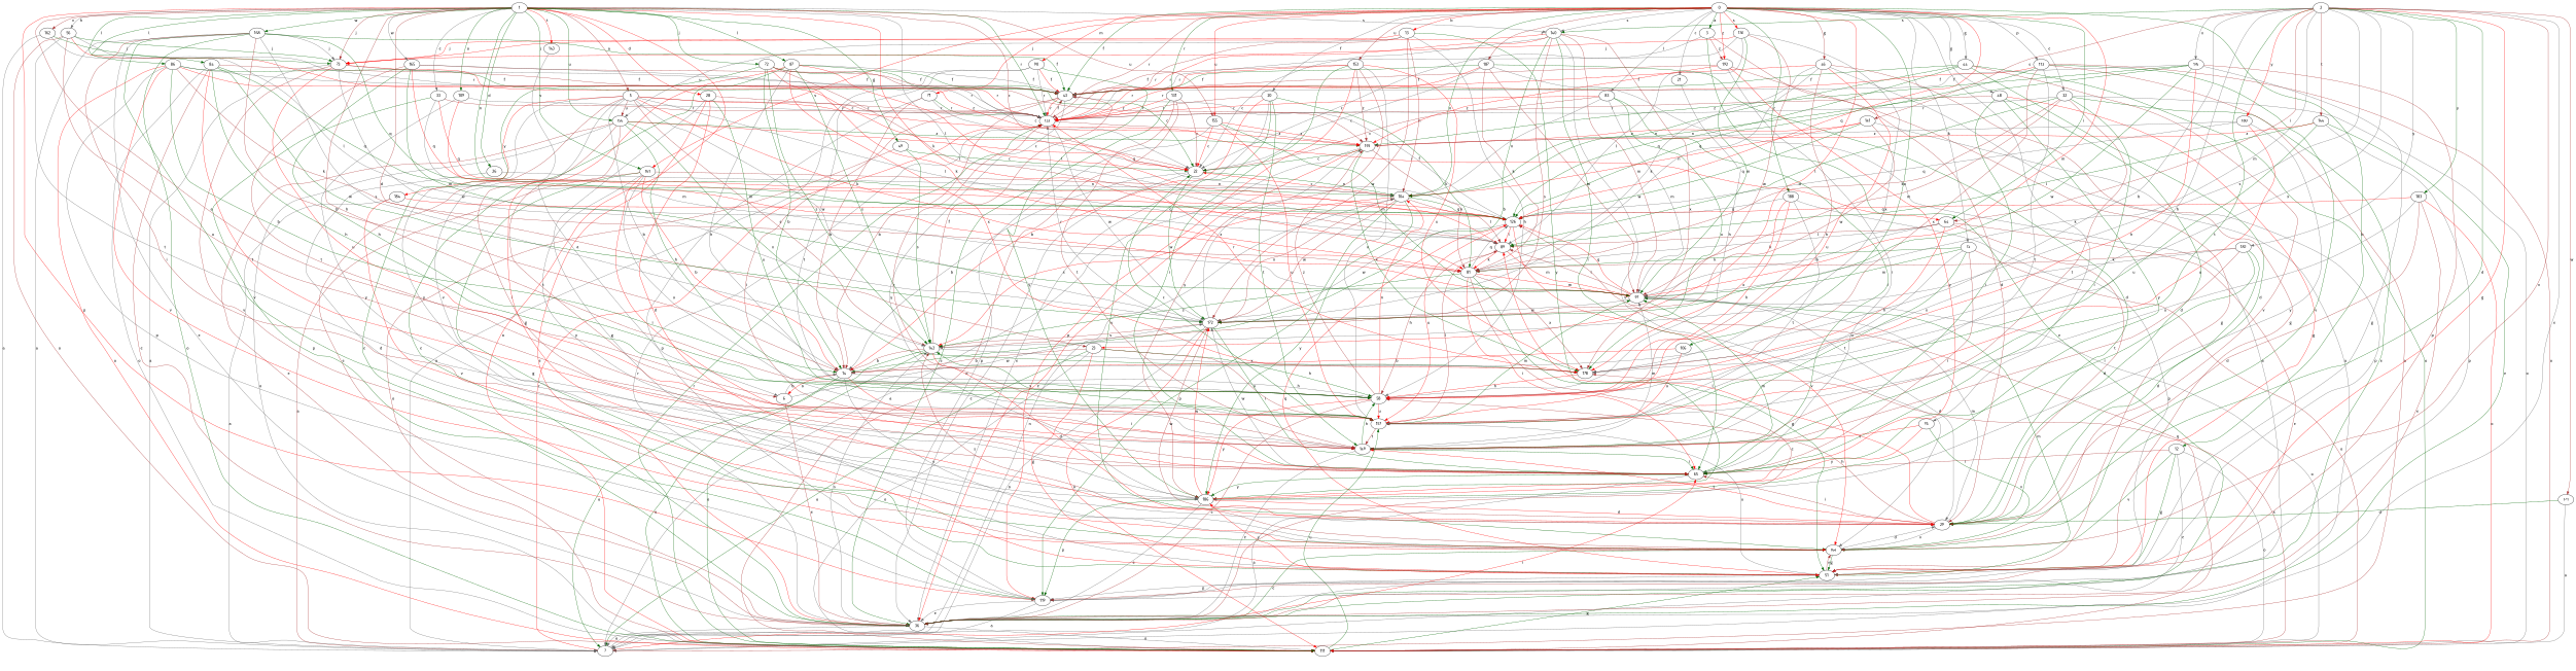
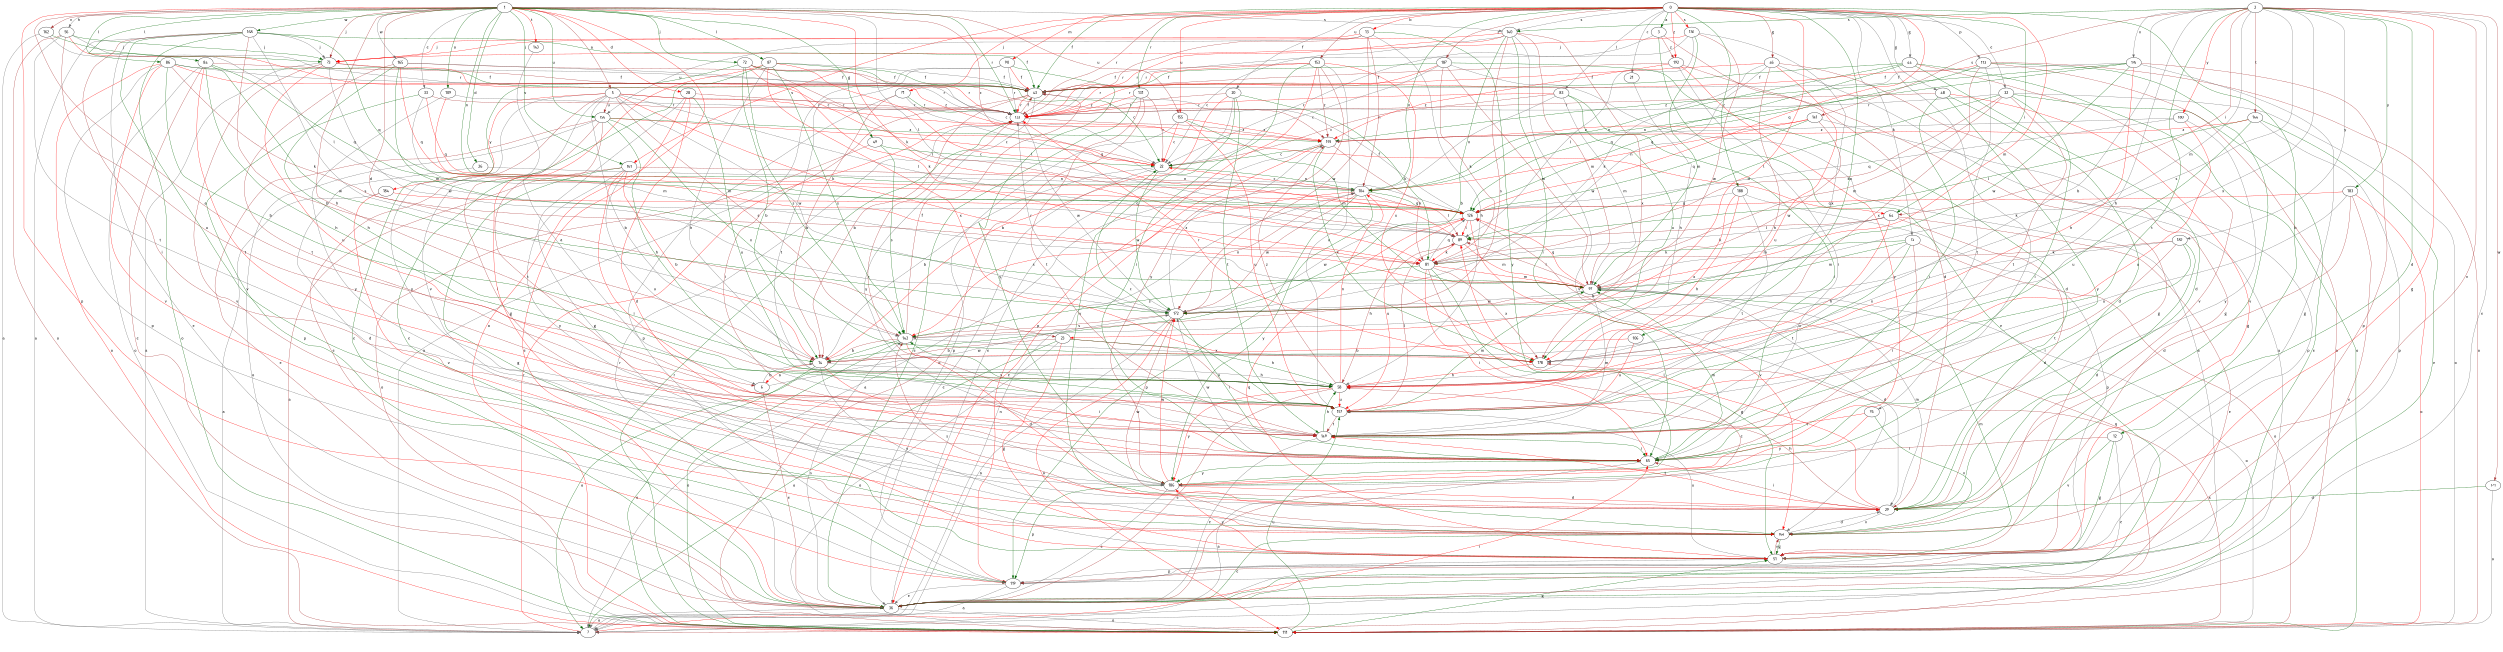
  strict digraph {
    fontname="Fira Sans"
    node [fontname="Fira Sans"]
    edge [color=gray40 fontname="Fira Sans"]
    0
    3
    12
    13
    21
    23
    32
    n8 [label=20]
    43
    44
    46
    48
    64
    71
    74
    76
    83
    90
    97
    104
    106
    113
    126
    131
    133
    136
    140
    153
    155
    161
    187
    188
    192
    22
    29
    36
    111
    51
    164
    65
    58
    73
    156
    172
    186
    14
    7
    157
    81
    89
    149
    119
    178
    142
    193
    1
    5
    6
    26
    28
    33
    49
    56
    72
    84
    86
    87
    109
    143
    162
    165
    168
    184
    2
    141
    144
    171
    176
    180
    182
    183
    0 -> 3 [color=darkgreen label=a]
    0 -> 12 [color=darkgreen label=b]
    0 -> 13 [color=red label=b]
    0 -> 21 [label=c]
    0 -> 23 [color=red label=d]
    0 -> 32 [label=e]
    0 -> n8 [label=f]
    0 -> 43 [color=darkgreen label=f]
    0 -> 44 [label=g]
    0 -> 46 [color=brown label=g]
    0 -> 48 [label=g]
    0 -> 64 [color=darkgreen label=i]
    0 -> 71 [color=red label=j]
    0 -> 74 [label=k]
    0 -> 76 [label=k]
    0 -> 83 [label=l]
    0 -> 90 [color=red label=m]
    0 -> 97 [color=red label=m]
    0 -> 104 [color=darkgreen label=n]
    0 -> 106 [color=darkgreen label=o]
    0 -> 113 [label=p]
    0 -> 126 [color=red label=q]
    0 -> 131 [color=darkgreen label=r]
    0 -> 133 [color=brown label=r]
    0 -> 136 [color=red label=s]
    0 -> 140 [label=s]
    0 -> 153 [color=brown label=u]
    0 -> 155 [color=red label=u]
    0 -> 161 [color=red label=v]
    0 -> 187 [color=brown label=z]
    0 -> 188 [color=darkgreen label=z]
    0 -> 192 [color=red label=z]
    3 -> 192 [color=brown label=z]
    3 -> 22 [label=c]
    3 -> 29 [color=brown label=d]
    3 -> 36 [color=darkgreen label=e]
    12 -> 36 [label=e]
-   12 -> 111 [label=o]
    12 -> 51 [color=darkgreen label=g]
    12 -> 164 [color=darkgreen label=v]
    12 -> 65 [color=brown label=i]
    13 -> 104 [color=brown label=n]
    13 -> 133 [color=brown label=r]
    13 -> 58 [label=h]
    13 -> 73 [color=red label=j]
    13 -> 156 [label=u]
    13 -> 172 [color=brown label=w]
    13 -> 186 [color=darkgreen label=y]
    21 -> 58 [label=h]
    23 -> 111 [label=o]
    23 -> 51 [color=red label=g]
    23 -> 58 [color=darkgreen label=h]
    23 -> 14 [color=brown label=b]
    23 -> 7 [color=darkgreen label=a]
    23 -> 157 [color=brown label=u]
    32 -> 97 [color=brown label=m]
    32 -> 133 [label=r]
    32 -> 36 [color=darkgreen label=e]
    32 -> 111 [label=o]
    32 -> 65 [color=darkgreen label=i]
    32 -> 81 [color=brown label=k]
    32 -> 89 [color=darkgreen label=l]
    32 -> 149 [color=brown label=t]
    n8 -> 133 [color=brown label=r]
    n8 -> 36 [label=e]
    n8 -> 164 [color=darkgreen label=v]
    n8 -> 14 [color=red label=b]
    n8 -> 81 [color=darkgreen label=k]
    n8 -> 149 [color=darkgreen label=t]
    43 -> 133 [color=red label=r]
    43 -> 65 [color=brown label=i]
    43 -> 186 [label=y]
    43 -> 14 [color=brown label=b]
    44 -> 43 [color=darkgreen label=f]
    44 -> 104 [color=darkgreen label=n]
    44 -> 126 [color=darkgreen label=q]
    44 -> 29 [color=darkgreen label=d]
    44 -> 111 [color=darkgreen label=o]
    44 -> 164 [color=brown label=v]
    46 -> 43 [color=red label=f]
    46 -> 51 [color=brown label=g]
    46 -> 58 [color=brown label=h]
    46 -> 172 [label=w]
    46 -> 7 [label=a]
    46 -> 157 [color=red label=u]
    46 -> 81 [label=k]
    48 -> 133 [color=brown label=r]
    48 -> 29 [color=darkgreen label=d]
    48 -> 51 [color=red label=g]
    48 -> 65 [color=darkgreen label=i]
    48 -> 186 [color=darkgreen label=y]
    64 -> 97 [label=m]
    64 -> 29 [color=brown label=d]
    64 -> 36 [color=brown label=e]
    64 -> 58 [color=red label=h]
    64 -> 81 [label=k]
    64 -> 89 [color=brown label=l]
    71 -> 126 [label=q]
    71 -> 133 [color=darkgreen label=r]
    71 -> 14 [color=brown label=b]
    71 -> 119 [label=p]
    74 -> 97 [color=darkgreen label=m]
    74 -> 111 [color=brown label=o]
    74 -> 65 [color=brown label=i]
    74 -> 157 [label=u]
    74 -> 81 [color=darkgreen label=k]
    74 -> 149 [color=darkgreen label=t]
    76 -> 164 [color=darkgreen label=v]
    76 -> 186 [color=red label=y]
    76 -> 149 [color=red label=t]
    83 -> 97 [label=m]
    83 -> 104 [label=n]
    83 -> 133 [color=red label=r]
    83 -> 22 [color=brown label=c]
    83 -> 65 [color=darkgreen label=i]
    83 -> 178 [color=darkgreen label=x]
    90 -> 43 [color=red label=f]
    90 -> 133 [label=r]
    90 -> 186 [color=darkgreen label=y]
    90 -> 7 [label=a]
    90 -> 149 [label=t]
    97 -> 126 [color=red label=q]
    97 -> 29 [label=d]
    97 -> 111 [label=o]
    97 -> 172 [label=w]
    97 -> 89 [color=brown label=l]
    104 -> 126 [color=darkgreen label=q]
    104 -> 22 [color=red label=c]
    104 -> 172 [color=brown label=w]
    104 -> 186 [color=darkgreen label=y]
    104 -> 89 [color=brown label=l]
    104 -> 119 [color=darkgreen label=p]
    104 -> 142 [color=red label=s]
    106 -> 14 [color=red label=b]
    106 -> 157 [color=red label=u]
    113 -> 43 [color=red label=f]
    113 -> 126 [color=darkgreen label=q]
    113 -> 111 [color=brown label=o]
    113 -> 164 [color=darkgreen label=v]
    113 -> 7 [color=brown label=a]
    113 -> 149 [label=t]
    113 -> 178 [color=brown label=x]
    126 -> 43 [label=f]
    126 -> 164 [color=red label=v]
    126 -> 172 [label=w]
    126 -> 157 [color=red label=u]
    126 -> 89 [color=red label=l]
    131 -> 133 [color=red label=r]
    131 -> 22 [color=brown label=c]
    131 -> 36 [color=darkgreen label=e]
    131 -> 111 [color=brown label=o]
    131 -> 149 [color=brown label=t]
    133 -> 43 [color=brown label=f]
    133 -> 172 [label=w]
    133 -> 193 [color=brown label=z]
    136 -> 97 [color=darkgreen label=m]
    136 -> 133 [label=r]
    136 -> 73 [color=red label=j]
    136 -> 172 [color=brown label=w]
    136 -> 89 [label=l]
    136 -> 178 [label=x]
    140 -> 97 [color=brown label=m]
    140 -> 133 [color=red label=r]
    140 -> 22 [label=c]
    140 -> 164 [label=v]
    140 -> 65 [color=darkgreen label=i]
    140 -> 73 [color=red label=j]
    140 -> 14 [color=darkgreen label=b]
    140 -> 178 [color=brown label=x]
    140 -> 142 [color=brown label=s]
    153 -> 43 [color=brown label=f]
    153 -> 133 [color=red label=r]
    153 -> 65 [color=darkgreen label=i]
    153 -> 186 [color=brown label=y]
    153 -> 157 [label=u]
    153 -> 119 [color=red label=p]
    153 -> 178 [color=red label=x]
    153 -> 193 [color=brown label=z]
    155 -> 97 [color=darkgreen label=m]
    155 -> 22 [color=red label=c]
    155 -> 157 [color=red label=u]
    155 -> 119 [label=p]
    155 -> 193 [color=red label=z]
    161 -> 104 [color=brown label=n]
    161 -> 51 [color=darkgreen label=g]
    161 -> 65 [color=red label=i]
    161 -> 186 [label=y]
    161 -> 14 [color=red label=b]
    161 -> 7 [color=brown label=a]
    161 -> 157 [label=u]
    187 -> 43 [color=darkgreen label=f]
    187 -> 97 [color=brown label=m]
    187 -> 133 [color=red label=r]
    187 -> 22 [label=c]
    187 -> 29 [color=darkgreen label=d]
    187 -> 7 [label=a]
    187 -> 81 [color=brown label=k]
    188 -> 126 [label=q]
    188 -> 58 [color=red label=h]
    188 -> 149 [label=t]
    188 -> 119 [label=p]
    188 -> 178 [color=red label=x]
    192 -> 43 [color=brown label=f]
    192 -> 51 [color=brown label=g]
    192 -> 65 [label=i]
    192 -> 186 [color=red label=y]
    192 -> 193 [color=red label=z]
    22 -> 104 [color=darkgreen label=n]
    22 -> 36 [label=e]
    22 -> 172 [color=darkgreen label=w]
    22 -> 14 [label=b]
    29 -> 97 [label=m]
    29 -> 164 [label=v]
    29 -> 65 [color=brown label=i]
    29 -> 58 [color=brown label=h]
    29 -> 172 [color=brown label=w]
    29 -> 89 [color=red label=l]
    29 -> 149 [color=red label=t]
    36 -> 133 [label=r]
    36 -> 111 [label=o]
    36 -> 7 [label=a]
    36 -> 142 [label=s]
    111 -> 126 [color=brown label=q]
    111 -> 133 [color=darkgreen label=r]
    111 -> 51 [color=darkgreen label=g]
    111 -> 157 [color=darkgreen label=u]
    111 -> 178 [color=brown label=x]
    51 -> 97 [color=darkgreen label=m]
    51 -> 126 [color=red label=q]
    51 -> 164 [color=brown label=v]
    51 -> 186 [color=red label=y]
    51 -> 157 [label=u]
    51 -> 119 [label=p]
    164 -> 29 [label=d]
    164 -> 36 [color=darkgreen label=e]
    164 -> 51 [color=darkgreen label=g]
    164 -> 142 [color=brown label=s]
    65 -> 97 [color=darkgreen label=m]
    65 -> 172 [label=w]
    65 -> 186 [color=darkgreen label=y]
    65 -> 7 [label=a]
    58 -> 104 [color=red label=n]
    58 -> 36 [color=brown label=e]
    58 -> 186 [color=red label=y]
    58 -> 157 [color=red label=u]
    58 -> 193 [color=brown label=z]
    73 -> 43 [label=f]
    73 -> 133 [color=red label=r]
    73 -> 164 [color=brown label=v]
    73 -> 172 [label=w]
    73 -> 7 [label=a]
    73 -> 157 [color=red label=u]
    156 -> 22 [color=red label=c]
    156 -> 36 [color=brown label=e]
    156 -> 111 [label=o]
    156 -> 65 [color=brown label=i]
    156 -> 58 [color=darkgreen label=h]
    156 -> 149 [color=brown label=t]
    156 -> 178 [color=darkgreen label=x]
    156 -> 193 [color=darkgreen label=z]
    172 -> 104 [color=brown label=n]
    172 -> 133 [label=r]
    172 -> 111 [color=red label=o]
    172 -> 65 [color=darkgreen label=i]
    172 -> 7 [label=a]
    172 -> 142 [color=brown label=s]
    172 -> 193 [label=z]
    186 -> 29 [color=red label=d]
    186 -> 36 [label=e]
    186 -> 172 [color=red label=w]
    186 -> 119 [color=darkgreen label=p]
    14 -> 111 [color=darkgreen label=o]
    14 -> 164 [label=v]
    14 -> 65 [color=red label=i]
    14 -> 58 [label=h]
    14 -> 6 [color=red label=a]
    7 -> 104 [label=n]
    7 -> 133 [color=red label=r]
    7 -> 65 [color=red label=i]
    157 -> 97 [color=darkgreen label=m]
    157 -> 22 [color=darkgreen label=c]
    157 -> 89 [color=brown label=l]
    157 -> 149 [color=brown label=t]
    157 -> 142 [color=darkgreen label=s]
    81 -> 97 [color=red label=m]
    81 -> 126 [label=q]
    81 -> 36 [color=brown label=e]
    81 -> 51 [color=darkgreen label=g]
    81 -> 65 [color=red label=i]
    81 -> 178 [color=brown label=x]
    81 -> 142 [color=darkgreen label=s]
    89 -> 97 [color=red label=m]
    89 -> 58 [color=brown label=h]
    89 -> 81 [color=red label=k]
    149 -> 97 [label=m]
    149 -> 133 [color=brown label=r]
    149 -> 36 [label=e]
    149 -> 65 [color=darkgreen label=i]
    149 -> 58 [color=darkgreen label=h]
    119 -> 36 [label=e]
    119 -> 7 [label=a]
    178 -> 133 [color=red label=r]
    178 -> 58 [color=red label=h]
    142 -> 43 [color=brown label=f]
    142 -> 29 [color=red label=d]
    142 -> 111 [color=darkgreen label=o]
    142 -> 14 [color=brown label=b]
    142 -> 7 [color=darkgreen label=a]
    142 -> 178 [label=x]
    193 -> 22 [color=darkgreen label=c]
    193 -> 36 [color=red label=e]
    193 -> 7 [label=a]
    193 -> 81 [color=brown label=k]
    193 -> 178 [color=darkgreen label=x]
    1 -> 23 [color=brown label=d]
    1 -> 104 [color=darkgreen label=n]
    1 -> 133 [color=darkgreen label=r]
    1 -> 140 [label=s]
    1 -> 155 [color=brown label=u]
    1 -> 161 [color=darkgreen label=v]
    1 -> 22 [color=brown label=c]
    1 -> 111 [color=red label=o]
    1 -> 58 [color=brown label=h]
    1 -> 73 [color=brown label=j]
    1 -> 156 [color=darkgreen label=u]
    1 -> 81 [color=red label=k]
    1 -> 89 [label=l]
    1 -> 119 [color=red label=p]
    1 -> 5 [color=brown label=a]
    1 -> 6 [color=brown label=a]
    1 -> 26 [color=darkgreen label=d]
    1 -> 28 [color=red label=d]
    1 -> 33 [label=e]
    1 -> 49 [color=darkgreen label=g]
    1 -> 56 [label=h]
    1 -> 72 [color=darkgreen label=j]
    1 -> 84 [color=darkgreen label=l]
    1 -> 86 [color=darkgreen label=l]
    1 -> 87 [color=darkgreen label=l]
    1 -> 109 [color=darkgreen label=o]
    1 -> 143 [color=red label=t]
    1 -> 162 [color=brown label=v]
    1 -> 165 [label=w]
    1 -> 168 [color=darkgreen label=w]
    5 -> 64 [color=red label=i]
    5 -> 133 [color=brown label=r]
    5 -> 36 [color=brown label=e]
    5 -> 156 [color=brown label=u]
    5 -> 172 [label=w]
    5 -> 186 [label=y]
    5 -> 14 [label=b]
    5 -> 81 [color=red label=k]
    5 -> 89 [label=l]
    5 -> 142 [color=brown label=s]
    5 -> 6 [label=a]
    5 -> 184 [color=red label=y]
    6 -> 36 [color=brown label=e]
    6 -> 172 [label=w]
    6 -> 14 [label=b]
    26 -> 104 [label=n]
    26 -> 29 [label=d]
    28 -> 133 [color=brown label=r]
    28 -> 29 [color=red label=d]
    28 -> 36 [color=red label=e]
    28 -> 51 [label=g]
    28 -> 157 [color=darkgreen label=u]
    33 -> 97 [label=m]
    33 -> 126 [color=red label=q]
    33 -> 133 [color=brown label=r]
    33 -> 119 [color=darkgreen label=p]
    49 -> 22 [color=darkgreen label=c]
    49 -> 111 [color=brown label=o]
    49 -> 142 [color=darkgreen label=s]
    56 -> 133 [label=r]
    56 -> 22 [color=red label=c]
    56 -> 111 [color=brown label=o]
    56 -> 73 [color=darkgreen label=j]
    56 -> 157 [color=brown label=u]
    56 -> 149 [label=t]
    72 -> 43 [color=darkgreen label=f]
    72 -> 36 [color=darkgreen label=e]
    72 -> 14 [color=darkgreen label=b]
    72 -> 81 [color=red label=k]
    72 -> 89 [color=brown label=l]
    72 -> 142 [color=darkgreen label=s]
    72 -> 193 [color=brown label=z]
    84 -> 43 [color=brown label=f]
    84 -> 126 [color=darkgreen label=q]
    84 -> 36 [color=brown label=e]
    84 -> 111 [label=o]
    84 -> 58 [color=darkgreen label=h]
    84 -> 172 [color=darkgreen label=w]
    84 -> 149 [color=red label=t]
    86 -> 43 [color=darkgreen label=f]
    86 -> 133 [label=r]
    86 -> 111 [color=red label=o]
    86 -> 164 [color=red label=v]
    86 -> 14 [color=darkgreen label=b]
    86 -> 81 [color=brown label=k]
    86 -> 119 [label=p]
    86 -> 193 [color=red label=z]
    87 -> 43 [label=f]
    87 -> 22 [color=darkgreen label=c]
    87 -> 36 [color=darkgreen label=e]
    87 -> 51 [color=red label=g]
    87 -> 58 [label=h]
    87 -> 89 [color=red label=l]
    87 -> 178 [color=red label=x]
    87 -> 142 [color=darkgreen label=s]
    109 -> 97 [color=red label=m]
    109 -> 133 [label=r]
    109 -> 186 [label=y]
    143 -> 164 [label=v]
    162 -> 73 [color=darkgreen label=j]
    162 -> 7 [label=a]
    162 -> 89 [label=l]
    165 -> 43 [color=brown label=f]
    165 -> 97 [color=darkgreen label=m]
    165 -> 126 [color=red label=q]
    165 -> 22 [label=c]
    165 -> 58 [color=darkgreen label=h]
    165 -> 149 [color=brown label=t]
    168 -> 43 [color=darkgreen label=f]
    168 -> 126 [color=darkgreen label=q]
    168 -> 36 [label=e]
    168 -> 111 [color=darkgreen label=o]
    168 -> 164 [color=darkgreen label=v]
    168 -> 65 [color=brown label=i]
    168 -> 73 [label=j]
    168 -> 14 [color=brown label=b]
    168 -> 7 [label=a]
    168 -> 142 [label=s]
    184 -> 126 [color=red label=q]
    184 -> 164 [color=red label=v]
    184 -> 7 [label=a]
    2 -> 64 [color=brown label=i]
    2 -> 97 [label=m]
    2 -> 140 [color=darkgreen label=s]
    2 -> 29 [color=darkgreen label=d]
    2 -> 36 [label=e]
    2 -> 51 [color=red label=g]
    2 -> 164 [color=brown label=v]
    2 -> 58 [label=h]
    2 -> 14 [label=b]
    2 -> 149 [color=darkgreen label=t]
    2 -> 178 [label=x]
    2 -> 142 [label=s]
    2 -> 141 [color=brown label=s]
    2 -> 144 [color=brown label=t]
    2 -> 171 [color=brown label=w]
    2 -> 176 [label=x]
    2 -> 180 [color=red label=y]
    2 -> 182 [label=y]
    2 -> 183 [color=darkgreen label=y]
    141 -> 104 [color=red label=n]
    141 -> 126 [color=darkgreen label=q]
    141 -> 172 [color=brown label=w]
    141 -> 119 [label=p]
    141 -> 193 [color=red label=z]
    144 -> 36 [color=darkgreen label=e]
    144 -> 157 [color=darkgreen label=u]
    144 -> 89 [color=darkgreen label=l]
    144 -> 119 [label=p]
    144 -> 193 [color=red label=z]
    171 -> 29 [color=darkgreen label=d]
    171 -> 111 [label=o]
    176 -> 43 [label=f]
    176 -> 104 [color=darkgreen label=n]
    176 -> 51 [label=g]
    176 -> 58 [color=red label=h]
    176 -> 172 [color=darkgreen label=w]
    176 -> 119 [color=brown label=p]
    176 -> 193 [color=darkgreen label=z]
    180 -> 126 [label=q]
    180 -> 186 [label=y]
    180 -> 157 [color=red label=u]
    180 -> 193 [label=z]
    182 -> 29 [color=darkgreen label=d]
    182 -> 65 [color=darkgreen label=i]
    182 -> 81 [color=brown label=k]
    182 -> 149 [color=brown label=t]
    182 -> 178 [label=x]
    183 -> 126 [color=red label=q]
    183 -> 29 [color=brown label=d]
    183 -> 36 [color=brown label=e]
    183 -> 111 [color=red label=o]
    183 -> 157 [label=u]
  }
